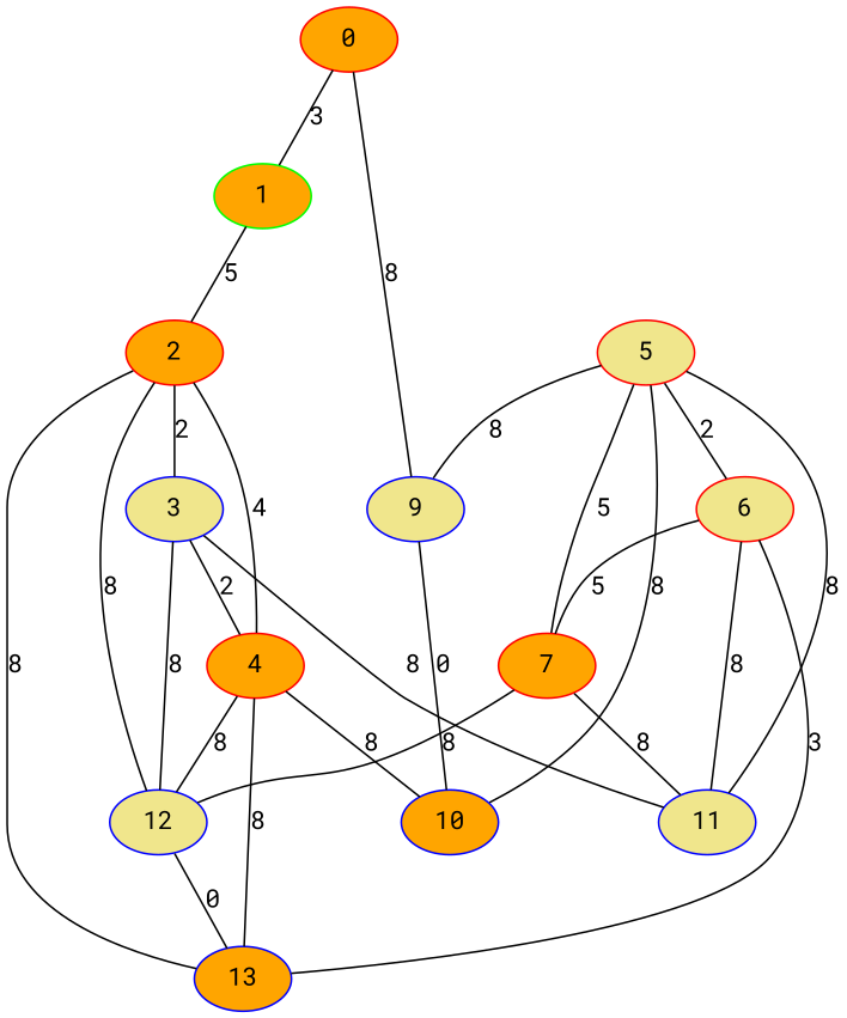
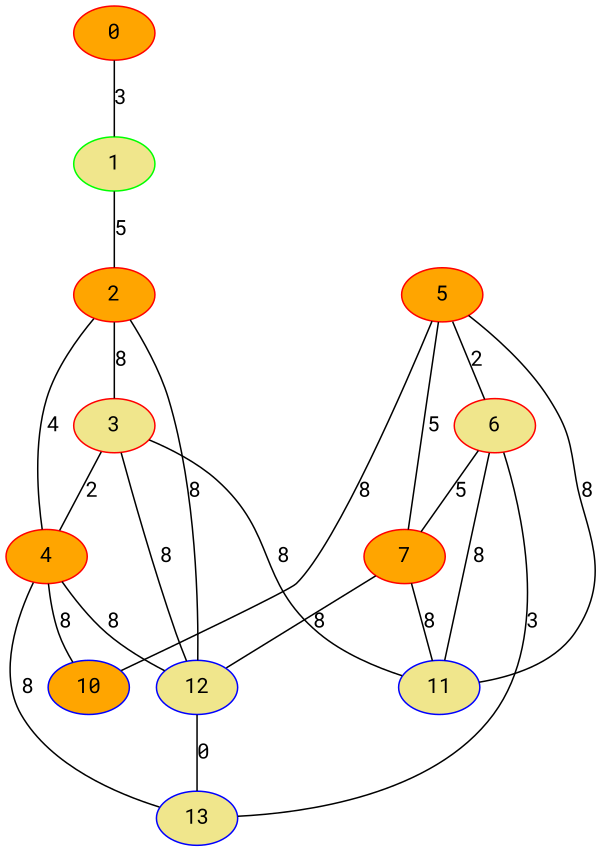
  graph {
    fontname="Roboto Mono"
    node [color=red fillcolor=khaki fontname="Roboto Mono" style=filled weight=1]
    edge [fontname="Roboto Mono"]
-   1 [color=green fillcolor=orange weight=2]
+   1 [color=green weight=2]
    0 [fillcolor=orange]
-   9 [color=blue weight=3]
    2 [fillcolor=orange]
    10 [color=blue fillcolor=orange weight=3]
-   3 [color=blue]
+   3
    4 [fillcolor=orange]
    12 [color=blue weight=3]
-   13 [color=blue fillcolor=orange weight=3]
+   13 [color=blue weight=3]
    11 [color=blue weight=3]
-   5
+   5 [fillcolor=orange]
    6
    7 [fillcolor=orange]
    1 -- 2 [label=5]
    0 -- 1 [label=3]
-   0 -- 9 [label=8]
-   9 -- 10 [label=0]
-   2 -- 3 [label=2]
+   2 -- 3 [label=8]
    2 -- 4 [label=4]
    2 -- 12 [label=8]
-   2 -- 13 [label=8]
    3 -- 4 [label=2]
    3 -- 12 [label=8]
    3 -- 11 [label=8]
    4 -- 10 [label=8]
    4 -- 12 [label=8]
    4 -- 13 [label=8]
    12 -- 13 [label=0]
-   5 -- 9 [label=8]
    5 -- 10 [label=8]
    5 -- 11 [label=8]
    5 -- 6 [label=2]
    5 -- 7 [label=5]
    6 -- 13 [label=3]
    6 -- 11 [label=8]
    6 -- 7 [label=5]
    7 -- 12 [label=8]
    7 -- 11 [label=8]
  }
